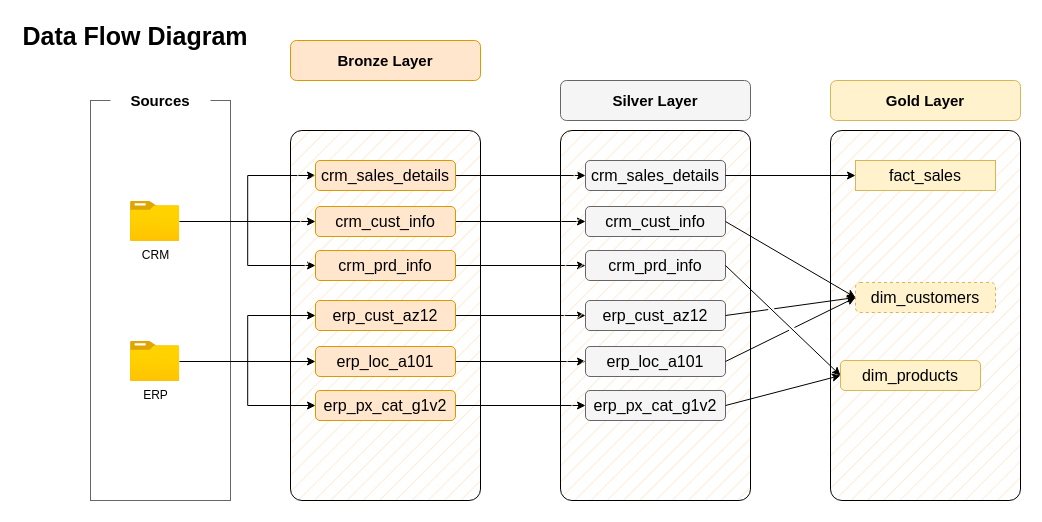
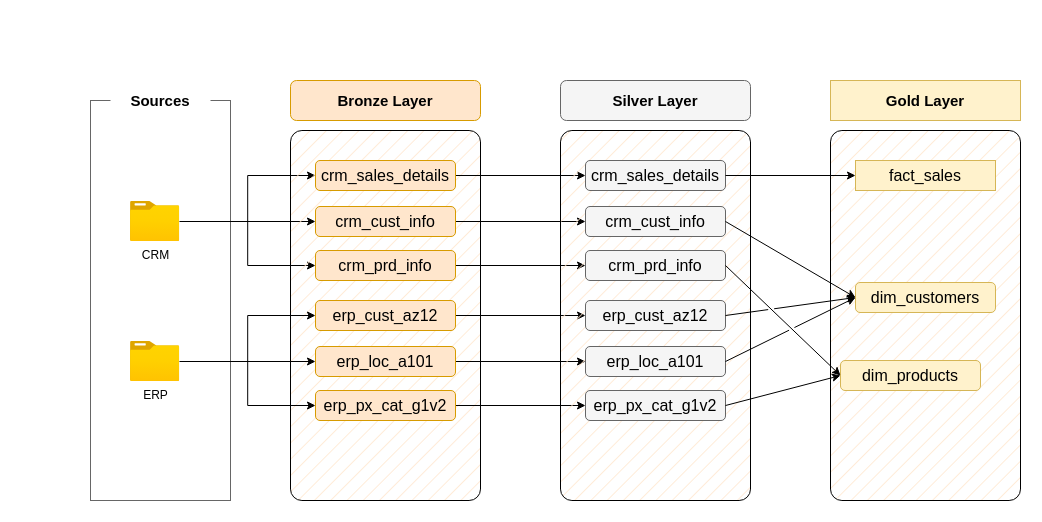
  <mxCell id="0" />
  <mxCell id="1" parent="0" />
  <mxCell id="2" value="" style="rounded=0;whiteSpace=wrap;html=1;fillColor=none;strokeColor=#666666;fontColor=#333333;fillStyle=auto;" parent="1" vertex="1"><mxGeometry x="90" y="100" width="140" height="400" as="geometry" /></mxCell>
  <mxCell id="3" value="&lt;font style=&quot;font-size: 15px;&quot;&gt;&lt;b&gt;Sources&lt;/b&gt;&lt;/font&gt;" style="rounded=1;whiteSpace=wrap;html=1;fillColor=default;strokeColor=none;" parent="1" vertex="1"><mxGeometry x="110" y="80" width="100" height="40" as="geometry" /></mxCell>
  <mxCell id="4" style="edgeStyle=orthogonalEdgeStyle;rounded=0;orthogonalLoop=1;jettySize=auto;html=1;entryX=0;entryY=0.5;entryDx=0;entryDy=0;" parent="1" source="7" target="13" edge="1"><mxGeometry relative="1" as="geometry" /></mxCell>
  <mxCell id="5" style="edgeStyle=orthogonalEdgeStyle;rounded=0;orthogonalLoop=1;jettySize=auto;html=1;entryX=0;entryY=0.5;entryDx=0;entryDy=0;" parent="1" source="7" target="15" edge="1"><mxGeometry relative="1" as="geometry" /></mxCell>
  <mxCell id="6" style="edgeStyle=orthogonalEdgeStyle;rounded=0;orthogonalLoop=1;jettySize=auto;html=1;entryX=0;entryY=0.5;entryDx=0;entryDy=0;" parent="1" source="7" target="11" edge="1"><mxGeometry relative="1" as="geometry" /></mxCell>
  <mxCell id="7" value="CRM" style="image;aspect=fixed;html=1;points=[];align=center;fontSize=12;image=img/lib/azure2/general/Folder_Blank.svg;" parent="1" vertex="1"><mxGeometry x="130" y="201" width="49.29" height="40" as="geometry" /></mxCell>
  <mxCell id="8" value="" style="rounded=1;whiteSpace=wrap;html=1;fillColor=#ffe6cc;strokeColor=default;fillStyle=hatch;perimeterSpacing=0;arcSize=6;" parent="1" vertex="1"><mxGeometry x="290" y="130" width="190" height="370" as="geometry" /></mxCell>
- <mxCell id="9" value="&lt;font style=&quot;font-size: 15px; color: rgb(0, 0, 0);&quot;&gt;&lt;b&gt;Bronze Layer&lt;/b&gt;&lt;/font&gt;" style="rounded=1;whiteSpace=wrap;html=1;fillColor=#ffe6cc;strokeColor=#d79b00;" parent="1" vertex="1"><mxGeometry x="290" y="40" width="190" height="40" as="geometry" /></mxCell>
+ <mxCell id="9" value="&lt;font style=&quot;font-size: 15px; color: rgb(0, 0, 0);&quot;&gt;&lt;b&gt;Bronze Layer&lt;/b&gt;&lt;/font&gt;" style="rounded=1;whiteSpace=wrap;html=1;fillColor=#ffe6cc;strokeColor=#d79b00;" parent="1" vertex="1"><mxGeometry x="290" y="80" width="190" height="40" as="geometry" /></mxCell>
  <mxCell id="10" style="edgeStyle=orthogonalEdgeStyle;rounded=0;orthogonalLoop=1;jettySize=auto;html=1;entryX=0;entryY=0.5;entryDx=0;entryDy=0;" parent="1" source="11" target="28" edge="1"><mxGeometry relative="1" as="geometry" /></mxCell>
  <mxCell id="11" value="&lt;font style=&quot;color: rgb(0, 0, 0); font-size: 16px;&quot;&gt;crm_sales_details&lt;/font&gt;" style="rounded=1;whiteSpace=wrap;html=1;fillColor=#ffe6cc;strokeColor=#d79b00;" parent="1" vertex="1"><mxGeometry x="315" y="160" width="140" height="30" as="geometry" /></mxCell>
  <mxCell id="12" style="edgeStyle=orthogonalEdgeStyle;rounded=0;orthogonalLoop=1;jettySize=auto;html=1;entryX=0;entryY=0.5;entryDx=0;entryDy=0;" parent="1" source="13" target="29" edge="1"><mxGeometry relative="1" as="geometry" /></mxCell>
  <mxCell id="13" value="&lt;span style=&quot;color: rgb(0, 0, 0); font-size: 16px;&quot;&gt;crm_cust_info&lt;/span&gt;" style="rounded=1;whiteSpace=wrap;html=1;fillColor=#ffe6cc;strokeColor=#d79b00;" parent="1" vertex="1"><mxGeometry x="315" y="206" width="140" height="30" as="geometry" /></mxCell>
  <mxCell id="14" style="edgeStyle=orthogonalEdgeStyle;rounded=0;orthogonalLoop=1;jettySize=auto;html=1;" parent="1" source="15" target="30" edge="1"><mxGeometry relative="1" as="geometry" /></mxCell>
  <mxCell id="15" value="&lt;span style=&quot;color: rgb(0, 0, 0); font-size: 16px;&quot;&gt;crm_prd_info&lt;/span&gt;" style="rounded=1;whiteSpace=wrap;html=1;fillColor=#ffe6cc;strokeColor=#d79b00;" parent="1" vertex="1"><mxGeometry x="315" y="250" width="140" height="30" as="geometry" /></mxCell>
  <mxCell id="16" style="edgeStyle=orthogonalEdgeStyle;rounded=0;orthogonalLoop=1;jettySize=auto;html=1;entryX=0;entryY=0.5;entryDx=0;entryDy=0;" parent="1" source="19" target="23" edge="1"><mxGeometry relative="1" as="geometry" /></mxCell>
  <mxCell id="17" style="edgeStyle=orthogonalEdgeStyle;rounded=0;orthogonalLoop=1;jettySize=auto;html=1;entryX=0;entryY=0.5;entryDx=0;entryDy=0;" parent="1" source="19" target="25" edge="1"><mxGeometry relative="1" as="geometry" /></mxCell>
  <mxCell id="18" style="edgeStyle=orthogonalEdgeStyle;rounded=0;orthogonalLoop=1;jettySize=auto;html=1;entryX=0;entryY=0.5;entryDx=0;entryDy=0;" parent="1" source="19" target="21" edge="1"><mxGeometry relative="1" as="geometry" /></mxCell>
  <mxCell id="19" value="ERP" style="image;aspect=fixed;html=1;points=[];align=center;fontSize=12;image=img/lib/azure2/general/Folder_Blank.svg;" parent="1" vertex="1"><mxGeometry x="130" y="341" width="49.29" height="40" as="geometry" /></mxCell>
  <mxCell id="20" style="edgeStyle=orthogonalEdgeStyle;rounded=0;orthogonalLoop=1;jettySize=auto;html=1;" parent="1" source="21" target="31" edge="1"><mxGeometry relative="1" as="geometry" /></mxCell>
  <mxCell id="21" value="&lt;font style=&quot;color: rgb(0, 0, 0); font-size: 16px;&quot;&gt;erp_cust_az12&lt;/font&gt;" style="rounded=1;whiteSpace=wrap;html=1;fillColor=#ffe6cc;strokeColor=#d79b00;" parent="1" vertex="1"><mxGeometry x="315" y="300" width="140" height="30" as="geometry" /></mxCell>
  <mxCell id="22" style="edgeStyle=orthogonalEdgeStyle;rounded=0;orthogonalLoop=1;jettySize=auto;html=1;" parent="1" source="23" target="32" edge="1"><mxGeometry relative="1" as="geometry" /></mxCell>
  <mxCell id="23" value="&lt;span style=&quot;color: rgb(0, 0, 0); font-size: 16px;&quot;&gt;erp_loc_a101&lt;/span&gt;" style="rounded=1;whiteSpace=wrap;html=1;fillColor=#ffe6cc;strokeColor=#d79b00;" parent="1" vertex="1"><mxGeometry x="315" y="346" width="140" height="30" as="geometry" /></mxCell>
  <mxCell id="24" style="edgeStyle=orthogonalEdgeStyle;rounded=0;orthogonalLoop=1;jettySize=auto;html=1;" parent="1" source="25" target="33" edge="1"><mxGeometry relative="1" as="geometry" /></mxCell>
  <mxCell id="25" value="&lt;span style=&quot;color: rgb(0, 0, 0); font-size: 16px;&quot;&gt;erp_px_cat_g1v2&lt;/span&gt;" style="rounded=1;whiteSpace=wrap;html=1;fillColor=#ffe6cc;strokeColor=#d79b00;" parent="1" vertex="1"><mxGeometry x="315" y="390" width="140" height="30" as="geometry" /></mxCell>
  <mxCell id="26" value="" style="rounded=1;whiteSpace=wrap;html=1;fillColor=#ffe6cc;strokeColor=default;fillStyle=hatch;perimeterSpacing=0;arcSize=6;" parent="1" vertex="1"><mxGeometry x="560" y="130" width="190" height="370" as="geometry" /></mxCell>
  <mxCell id="27" value="&lt;font style=&quot;font-size: 15px; color: rgb(0, 0, 0);&quot;&gt;&lt;b&gt;Silver Layer&lt;/b&gt;&lt;/font&gt;" style="rounded=1;whiteSpace=wrap;html=1;fillColor=#f5f5f5;strokeColor=#666666;fontColor=#333333;" parent="1" vertex="1"><mxGeometry x="560" y="80" width="190" height="40" as="geometry" /></mxCell>
  <mxCell id="28" value="&lt;font style=&quot;color: rgb(0, 0, 0); font-size: 16px;&quot;&gt;crm_sales_details&lt;/font&gt;" style="rounded=1;whiteSpace=wrap;html=1;fillColor=#f5f5f5;strokeColor=#666666;fontColor=#333333;" parent="1" vertex="1"><mxGeometry x="585" y="160" width="140" height="30" as="geometry" /></mxCell>
  <mxCell id="29" value="&lt;span style=&quot;color: rgb(0, 0, 0); font-size: 16px;&quot;&gt;crm_cust_info&lt;/span&gt;" style="rounded=1;whiteSpace=wrap;html=1;fillColor=#f5f5f5;strokeColor=#666666;fontColor=#333333;" parent="1" vertex="1"><mxGeometry x="585" y="206" width="140" height="30" as="geometry" /></mxCell>
  <mxCell id="30" value="&lt;span style=&quot;color: rgb(0, 0, 0); font-size: 16px;&quot;&gt;crm_prd_info&lt;/span&gt;" style="rounded=1;whiteSpace=wrap;html=1;fillColor=#f5f5f5;strokeColor=#666666;fontColor=#333333;" parent="1" vertex="1"><mxGeometry x="585" y="250" width="140" height="30" as="geometry" /></mxCell>
  <mxCell id="31" value="&lt;font style=&quot;color: rgb(0, 0, 0); font-size: 16px;&quot;&gt;erp_cust_az12&lt;/font&gt;" style="rounded=1;whiteSpace=wrap;html=1;fillColor=#f5f5f5;strokeColor=#666666;fontColor=#333333;" parent="1" vertex="1"><mxGeometry x="585" y="300" width="140" height="30" as="geometry" /></mxCell>
  <mxCell id="32" value="&lt;span style=&quot;color: rgb(0, 0, 0); font-size: 16px;&quot;&gt;erp_loc_a101&lt;/span&gt;" style="rounded=1;whiteSpace=wrap;html=1;fillColor=#f5f5f5;strokeColor=#666666;fontColor=#333333;" parent="1" vertex="1"><mxGeometry x="585" y="346" width="140" height="30" as="geometry" /></mxCell>
  <mxCell id="33" value="&lt;span style=&quot;color: rgb(0, 0, 0); font-size: 16px;&quot;&gt;erp_px_cat_g1v2&lt;/span&gt;" style="rounded=1;whiteSpace=wrap;html=1;fillColor=#f5f5f5;strokeColor=#666666;fontColor=#333333;" parent="1" vertex="1"><mxGeometry x="585" y="390" width="140" height="30" as="geometry" /></mxCell>
- <mxCell id="34" value="Data Flow Diagram" style="text;html=1;align=center;verticalAlign=middle;whiteSpace=wrap;rounded=0;fontSize=25;fontStyle=1" parent="1" vertex="1"><mxGeometry x="20" y="20" width="230" height="30" as="geometry" /></mxCell>
  <mxCell id="35" value="" style="rounded=1;whiteSpace=wrap;html=1;fillColor=#ffe6cc;strokeColor=default;fillStyle=hatch;perimeterSpacing=0;arcSize=6;" vertex="1" parent="1"><mxGeometry x="830" y="130" width="190" height="370" as="geometry" /></mxCell>
- <mxCell id="36" value="&lt;font style=&quot;font-size: 15px; color: rgb(0, 0, 0);&quot;&gt;&lt;b&gt;Gold Layer&lt;/b&gt;&lt;/font&gt;" style="rounded=1;whiteSpace=wrap;html=1;fillColor=#fff2cc;strokeColor=#d6b656;" vertex="1" parent="1"><mxGeometry x="830" y="80" width="190" height="40" as="geometry" /></mxCell>
+ <mxCell id="36" value="&lt;font style=&quot;font-size: 15px; color: rgb(0, 0, 0);&quot;&gt;&lt;b&gt;Gold Layer&lt;/b&gt;&lt;/font&gt;" style="whiteSpace=wrap;html=1;fillColor=#fff2cc;strokeColor=#d6b656;rounded=0;" vertex="1" parent="1"><mxGeometry x="830" y="80" width="190" height="40" as="geometry" /></mxCell>
  <mxCell id="37" value="&lt;font style=&quot;color: rgb(0, 0, 0); font-size: 16px;&quot;&gt;fact_sales&lt;/font&gt;" style="whiteSpace=wrap;html=1;fillColor=#fff2cc;strokeColor=#d6b656;rounded=0;" vertex="1" parent="1"><mxGeometry x="855" y="160" width="140" height="30" as="geometry" /></mxCell>
- <mxCell id="38" value="&lt;span style=&quot;color: rgb(0, 0, 0); font-size: 16px;&quot;&gt;dim_customers&lt;/span&gt;" style="rounded=1;whiteSpace=wrap;html=1;fillColor=#fff2cc;strokeColor=#d6b656;dashed=1;" vertex="1" parent="1"><mxGeometry x="855" y="282" width="140" height="30" as="geometry" /></mxCell>
+ <mxCell id="38" value="&lt;span style=&quot;color: rgb(0, 0, 0); font-size: 16px;&quot;&gt;dim_customers&lt;/span&gt;" style="rounded=1;whiteSpace=wrap;html=1;fillColor=#fff2cc;strokeColor=#d6b656;" vertex="1" parent="1"><mxGeometry x="855" y="282" width="140" height="30" as="geometry" /></mxCell>
  <mxCell id="39" value="&lt;span style=&quot;color: rgb(0, 0, 0); font-size: 16px;&quot;&gt;dim_products&lt;/span&gt;" style="rounded=1;whiteSpace=wrap;html=1;fillColor=#fff2cc;strokeColor=#d6b656;" vertex="1" parent="1"><mxGeometry x="840" y="360" width="140" height="30" as="geometry" /></mxCell>
  <mxCell id="40" value="" style="endArrow=classic;html=1;rounded=0;exitX=1;exitY=0.5;exitDx=0;exitDy=0;" edge="1" parent="1" source="28" target="37"><mxGeometry width="50" height="50" relative="1" as="geometry"><mxPoint x="760" y="280" as="sourcePoint" /><mxPoint x="810" y="230" as="targetPoint" /></mxGeometry></mxCell>
  <mxCell id="41" value="" style="endArrow=classic;html=1;rounded=0;entryX=0;entryY=0.5;entryDx=0;entryDy=0;exitX=1;exitY=0.5;exitDx=0;exitDy=0;jumpStyle=gap;" edge="1" parent="1" source="29" target="38"><mxGeometry width="50" height="50" relative="1" as="geometry"><mxPoint x="720" y="240" as="sourcePoint" /><mxPoint x="770" y="190" as="targetPoint" /></mxGeometry></mxCell>
  <mxCell id="42" value="" style="endArrow=classic;html=1;rounded=0;entryX=0;entryY=0.5;entryDx=0;entryDy=0;exitX=1;exitY=0.5;exitDx=0;exitDy=0;jumpStyle=gap;" edge="1" parent="1" source="30" target="39"><mxGeometry width="50" height="50" relative="1" as="geometry"><mxPoint x="720" y="265" as="sourcePoint" /><mxPoint x="850" y="341" as="targetPoint" /></mxGeometry></mxCell>
  <mxCell id="43" value="" style="endArrow=classic;html=1;rounded=0;exitX=1;exitY=0.5;exitDx=0;exitDy=0;entryX=0;entryY=0.5;entryDx=0;entryDy=0;jumpStyle=gap;" edge="1" parent="1" source="31" target="38"><mxGeometry width="50" height="50" relative="1" as="geometry"><mxPoint x="760" y="560" as="sourcePoint" /><mxPoint x="810" y="510" as="targetPoint" /></mxGeometry></mxCell>
  <mxCell id="44" value="" style="endArrow=classic;html=1;rounded=0;exitX=1;exitY=0.5;exitDx=0;exitDy=0;entryX=0;entryY=0.5;entryDx=0;entryDy=0;jumpStyle=gap;" edge="1" parent="1" source="32" target="38"><mxGeometry width="50" height="50" relative="1" as="geometry"><mxPoint x="760" y="570" as="sourcePoint" /><mxPoint x="810" y="520" as="targetPoint" /></mxGeometry></mxCell>
  <mxCell id="45" value="" style="endArrow=classic;html=1;rounded=0;exitX=1;exitY=0.5;exitDx=0;exitDy=0;entryX=0;entryY=0.5;entryDx=0;entryDy=0;jumpStyle=gap;" edge="1" parent="1" source="33" target="39"><mxGeometry width="50" height="50" relative="1" as="geometry"><mxPoint x="750" y="580" as="sourcePoint" /><mxPoint x="800" y="530" as="targetPoint" /></mxGeometry></mxCell>
